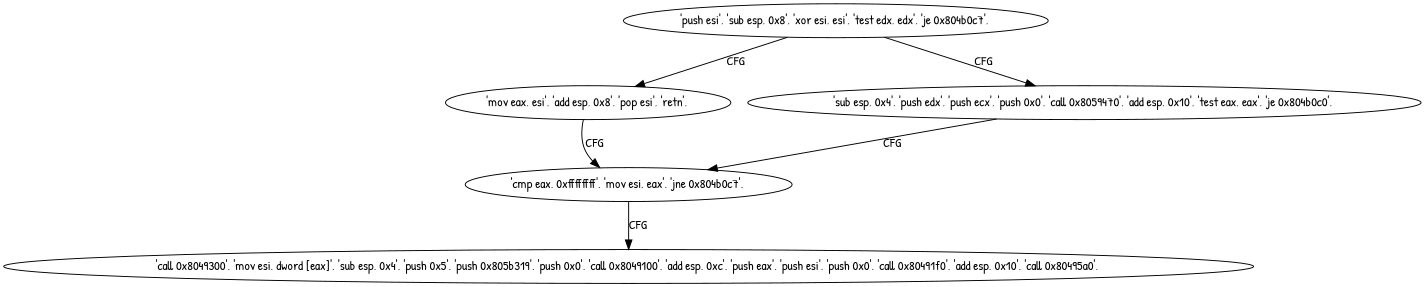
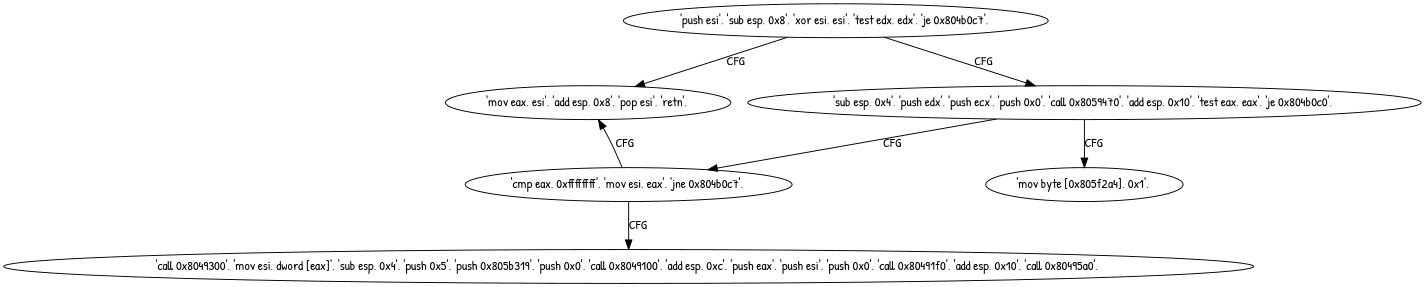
  digraph {
    fontname="Patrick Hand"
    node [fontname="Patrick Hand"]
    edge [fontname="Patrick Hand"]
    n1 [label="'push esi', 'sub esp, 0x8', 'xor esi, esi', 'test edx, edx', 'je 0x804b0c7', "]
    n2 [label="'mov eax, esi', 'add esp, 0x8', 'pop esi', 'retn', "]
    n3 [label="'sub esp, 0x4', 'push edx', 'push ecx', 'push 0x0', 'call 0x8059470', 'add esp, 0x10', 'test eax, eax', 'je 0x804b0c0', "]
+   n4 [label="'mov byte [0x805f2a4], 0x1', "]
    n5 [label="'cmp eax, 0xffffffff', 'mov esi, eax', 'jne 0x804b0c7', "]
    n6 [label="'call 0x8049300', 'mov esi, dword [eax]', 'sub esp, 0x4', 'push 0x5', 'push 0x805b319', 'push 0x0', 'call 0x8049100', 'add esp, 0xc', 'push eax', 'push esi', 'push 0x0', 'call 0x80491f0', 'add esp, 0x10', 'call 0x80495a0', "]
    n1 -> n2 [label=CFG]
    n1 -> n3 [label=CFG]
+   n3 -> n4 [label=CFG]
    n3 -> n5 [label=CFG]
-   n2 -> n5 [label=CFG]
+   n5 -> n2 [label=CFG]
    n5 -> n6 [label=CFG]
  }
